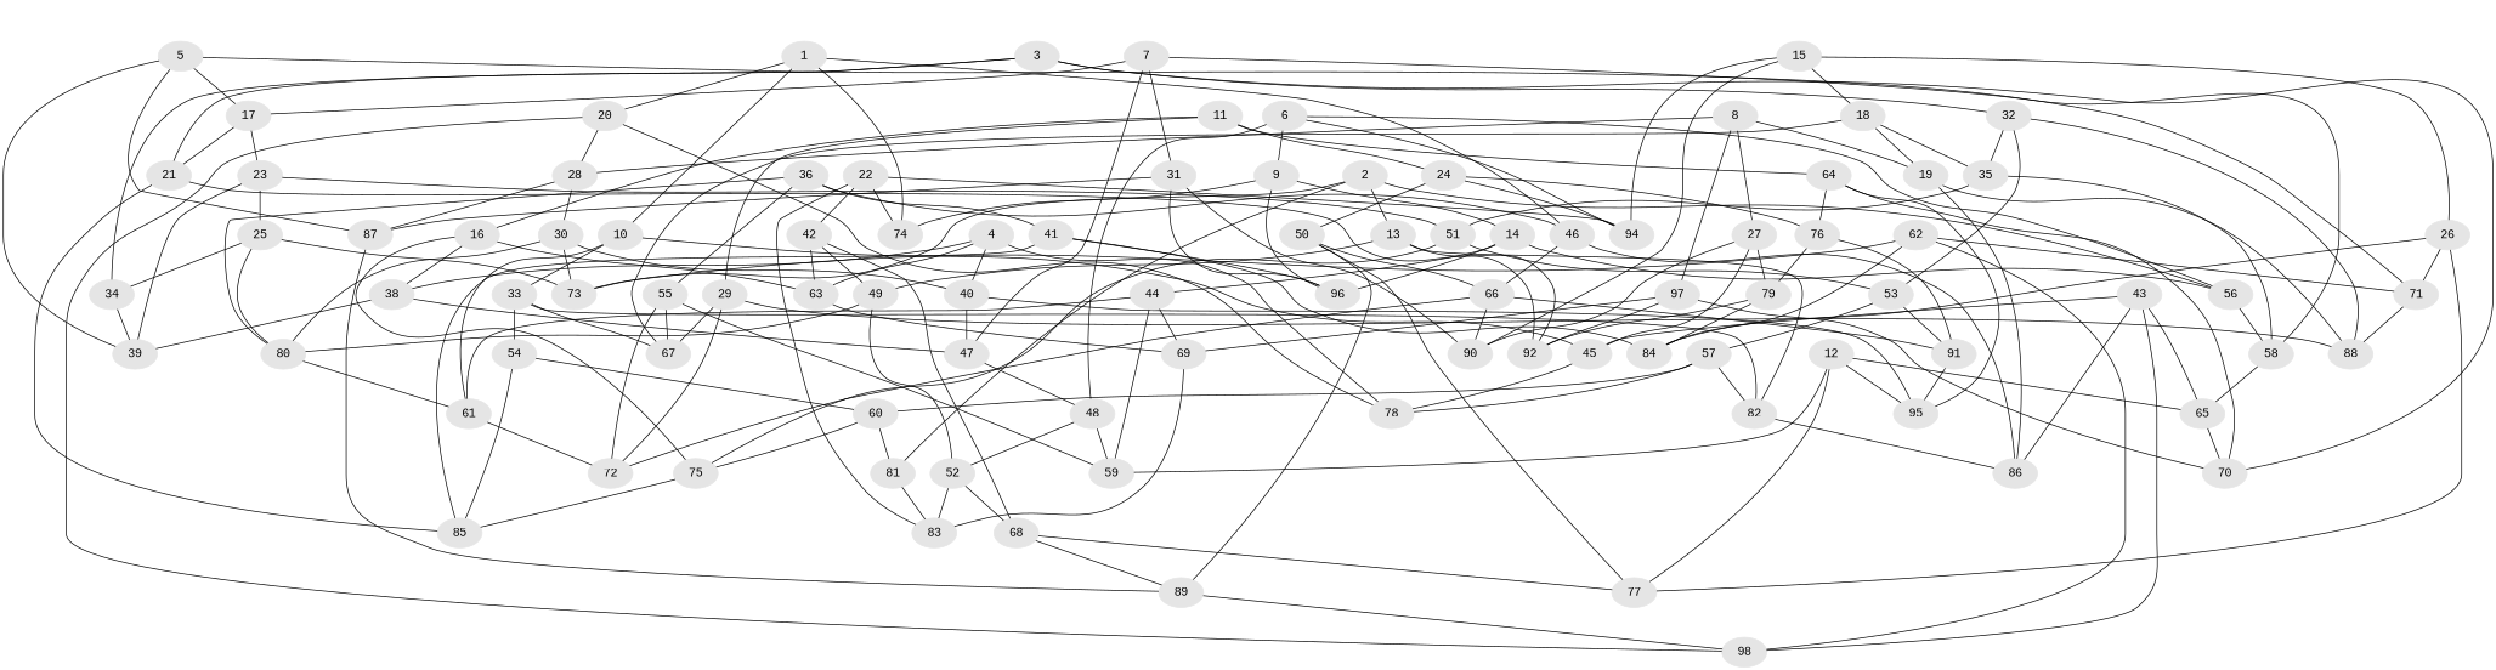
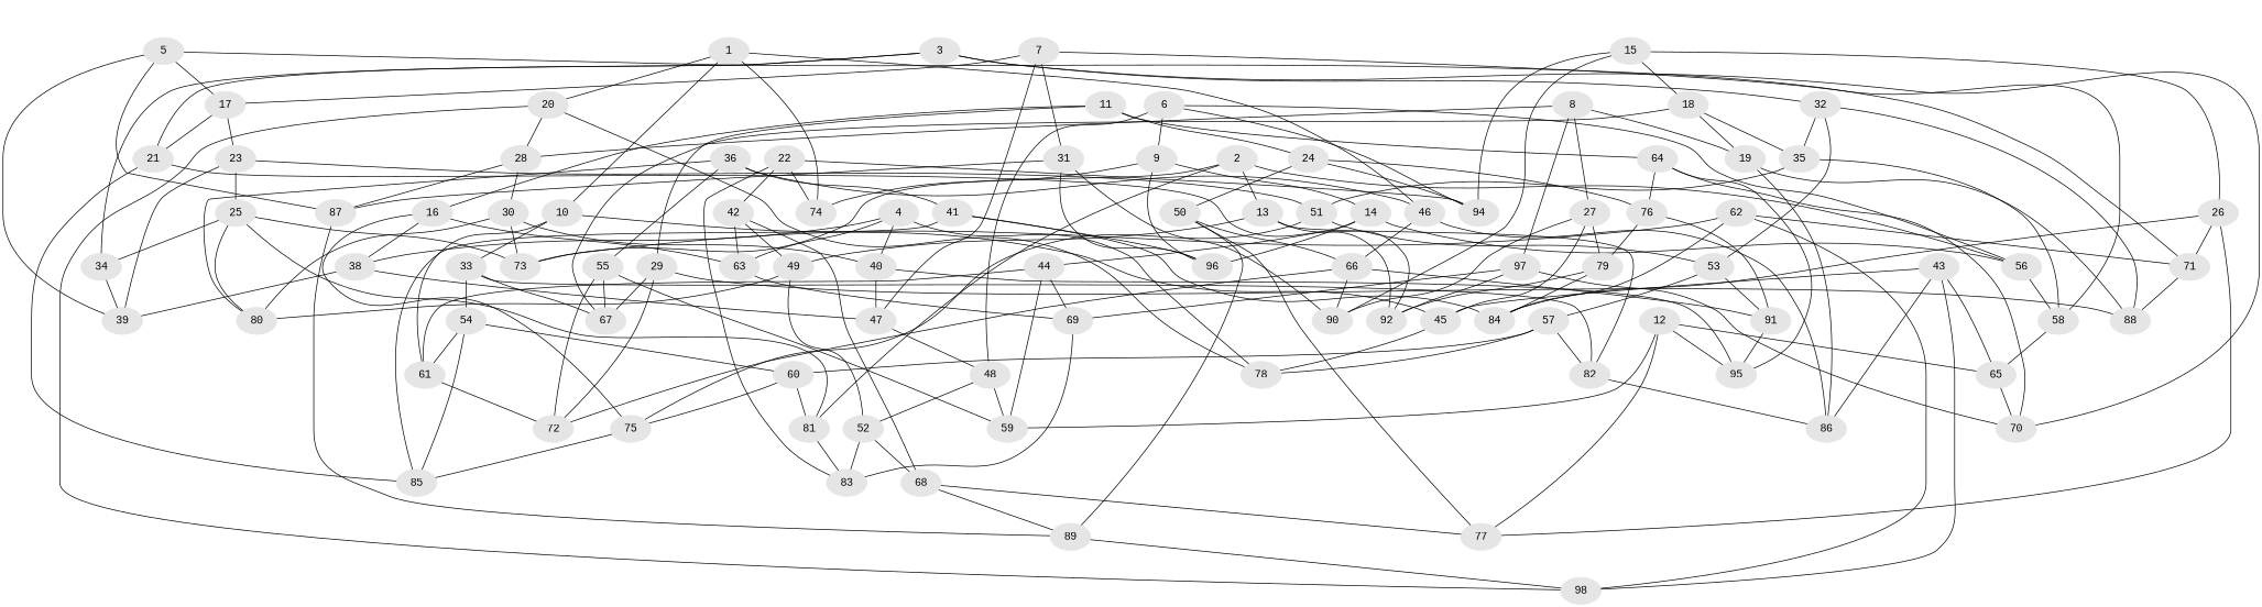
  graph {
    fontname="Liberation Mono"
    node [color=gray90 fontname="Liberation Mono" style=filled]
    edge [fontname="Liberation Mono"]
    1
    10
    20
    46
    74
    33
    45
    61
    78
    28
    n11 [label=98]
    86
    66
    2
    13
    56
    73
    81
    49
    82
    92
    58
    83
    3
    21
    32
    34
    70
    85
    35
    88
    53
    39
    4
    38
    40
    63
    47
    95
    69
    5
    17
    71
    87
    23
    89
    6
    9
    48
    94
    14
    96
    59
    52
    7
    31
    90
    65
    8
    19
    27
    n62 [label=97]
    79
    30
    44
    67
    54
    72
    11
    16
    24
    29
    64
    75
    50
    76
    12
    77
    80
    15
    18
    26
    84
    51
    25
    22
    42
    68
    91
    57
    60
    36
    41
    55
    43
    62
    1 -- 10
    1 -- 20
    1 -- 46
    1 -- 74
    10 -- 33
    10 -- 45
    10 -- 61
    20 -- 78
    20 -- 28
    20 -- n11
    46 -- 86
    46 -- 66
    33 -- 82
    33 -- 67
    33 -- 54
    45 -- 78
    61 -- 72
    28 -- 87
    28 -- 30
    66 -- 90
    66 -- 72
    66 -- 91
    2 -- 13
    2 -- 56
    2 -- 73
    2 -- 81
    13 -- 49
    13 -- 82
    13 -- 92
    56 -- 58
    81 -- 83
    49 -- 52
    49 -- 80
    82 -- 86
    58 -- 65
    3 -- 21
    3 -- 32
    3 -- 34
    3 -- 70
    21 -- 92
    21 -- 85
    32 -- 35
    32 -- 88
    32 -- 53
    34 -- 39
    35 -- 58
    35 -- 51
    53 -- 91
    53 -- 57
    4 -- 78
    4 -- 38
    4 -- 40
    4 -- 63
    38 -- 39
    38 -- 47
    40 -- 47
    40 -- 95
    63 -- 69
    47 -- 48
    69 -- 83
    5 -- 39
    5 -- 17
    5 -- 71
    5 -- 87
    17 -- 21
    17 -- 23
    71 -- 88
    87 -- 89
    23 -- 39
    23 -- 51
    23 -- 25
    89 -- n11
    6 -- 56
    6 -- 9
    6 -- 48
    6 -- 94
    9 -- 74
    9 -- 14
    9 -- 96
    48 -- 59
    48 -- 52
    14 -- 56
    14 -- 96
    14 -- 44
    52 -- 83
    52 -- 68
    7 -- 58
    7 -- 47
    7 -- 17
    7 -- 31
    31 -- 87
    31 -- 96
    31 -- 90
    65 -- 70
    8 -- 28
    8 -- 19
    8 -- 27
    8 -- n62
    19 -- 86
    19 -- 88
    27 -- 45
    27 -- 90
    27 -- 79
    n62 -- 92
    n62 -- 70
    n62 -- 69
    79 -- 92
    79 -- 84
    30 -- 73
    30 -- 40
    30 -- 80
    44 -- 61
    44 -- 69
    44 -- 59
-   80 -- 61
+   54 -- 61
    54 -- 85
    54 -- 60
    11 -- 16
    11 -- 24
    11 -- 29
    11 -- 64
    16 -- 38
    16 -- 63
    16 -- 75
    24 -- 94
    24 -- 50
    24 -- 76
    29 -- 88
    29 -- 67
    29 -- 72
    64 -- 70
    64 -- 95
    64 -- 76
    75 -- 85
    50 -- 66
    50 -- 89
    50 -- 77
    76 -- 79
    76 -- 91
    12 -- 95
    12 -- 59
    12 -- 65
    12 -- 77
    15 -- 94
    15 -- 90
    15 -- 18
    15 -- 26
    18 -- 35
    18 -- 19
    18 -- 67
    26 -- 71
    26 -- 77
    26 -- 84
    51 -- 53
    51 -- 75
    25 -- 73
+   25 -- 81
    25 -- 34
    25 -- 80
    22 -- 74
    22 -- 83
    22 -- 94
    22 -- 42
    42 -- 49
    42 -- 63
    42 -- 68
    68 -- 89
    68 -- 77
    91 -- 95
    57 -- 78
    57 -- 82
    57 -- 60
    60 -- 81
    60 -- 75
    36 -- 46
    36 -- 80
    36 -- 41
    36 -- 55
    41 -- 85
    41 -- 96
    41 -- 84
    55 -- 59
    55 -- 67
    55 -- 72
    43 -- 45
    43 -- n11
    43 -- 86
    43 -- 65
    62 -- n11
    62 -- 73
    62 -- 71
    62 -- 84
  }
